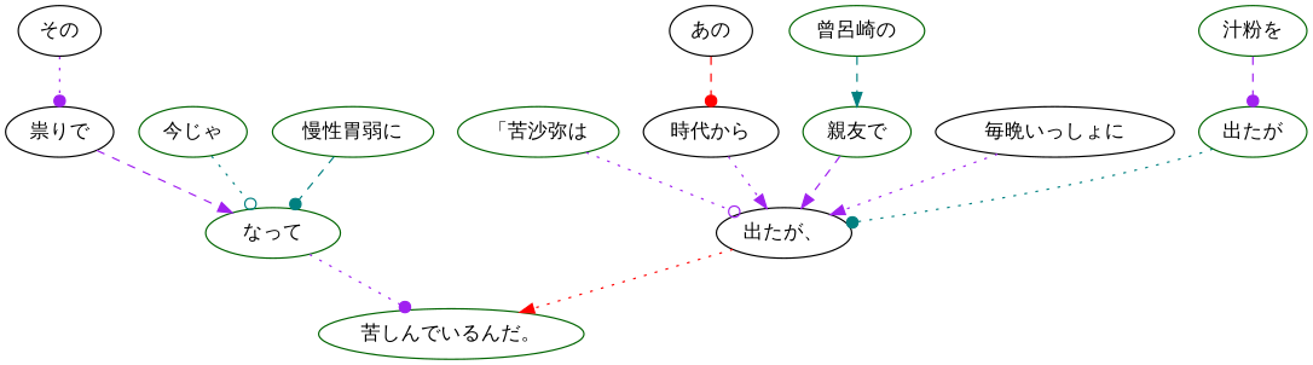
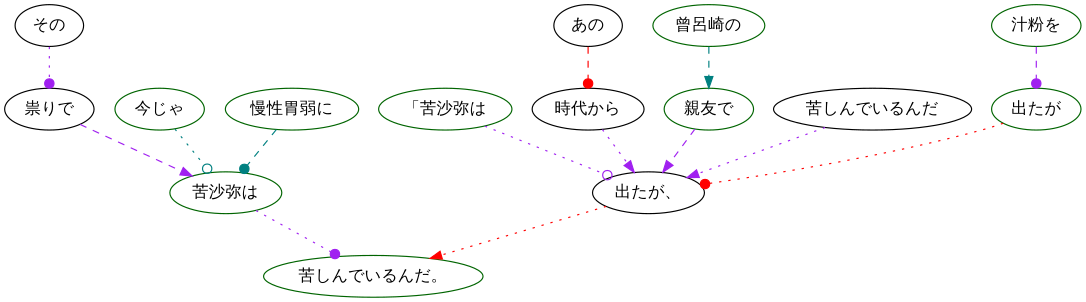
  digraph {
    node [color=darkgreen]
    edge [arrowhead=normal color=purple style=dotted]
    n1 [label="「苦沙弥は"]
    n2 [color=black label="出たが、"]
    n3 [label="苦しんでいるんだ。"]
    n4 [color=black label="あの"]
    n5 [color=black label="時代から"]
    n6 [label="曾呂崎の"]
    n7 [label="親友で"]
-   n8 [color=black label="毎晩いっしょに"]
+   n8 [color=black label="苦しんでいるんだ"]
    n9 [label="汁粉を"]
    n10 [label="出たが"]
    n11 [color=black label="その"]
    n12 [color=black label="祟りで"]
-   n13 [label="なって"]
+   n13 [label="苦沙弥は"]
    n14 [label="今じゃ"]
    n15 [label="慢性胃弱に"]
    n1 -> n2 [arrowhead=odot]
    n2 -> n3 [color=red]
    n4 -> n5 [arrowhead=dot color=red style=dashed]
    n5 -> n2
    n6 -> n7 [color=teal style=dashed]
    n7 -> n2 [style=dashed]
    n8 -> n2
    n9 -> n10 [arrowhead=dot style=dashed]
-   n10 -> n2 [arrowhead=dot color=teal]
+   n10 -> n2 [arrowhead=dot color=red]
    n11 -> n12 [arrowhead=dot]
    n12 -> n13 [style=dashed]
    n13 -> n3 [arrowhead=dot]
    n14 -> n13 [arrowhead=odot color=teal]
    n15 -> n13 [arrowhead=dot color=teal style=dashed]
  }
